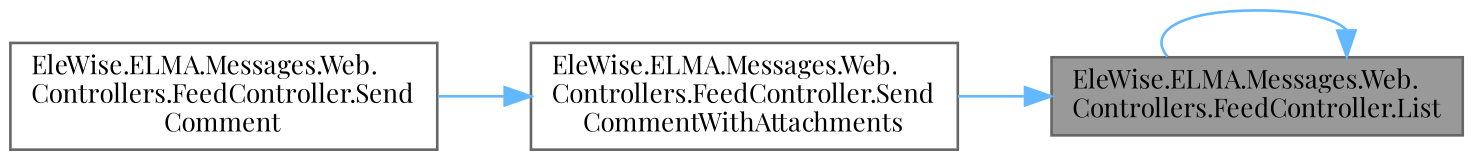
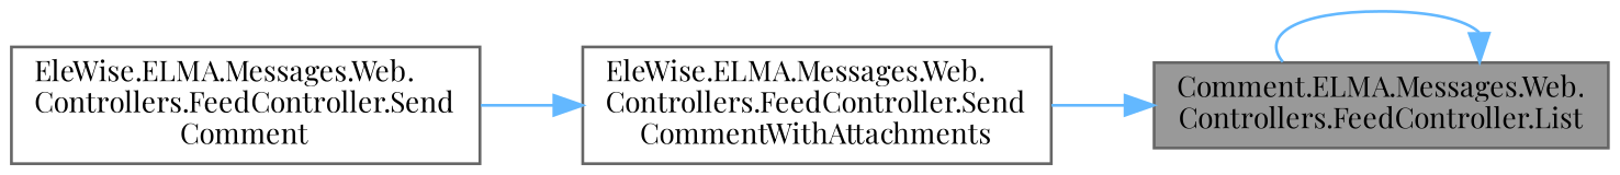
  digraph {
    rankdir=RL
    fontname="Playfair Display"
    node [color=grey40 fillcolor=white fontname="Playfair Display" fontsize=10 shape=box style=filled]
    edge [color=steelblue1 dir=back fontname="Playfair Display" fontsize=10 labelfontname=Helvetica labelfontsize=10 style=solid]
-   n1 [color=gray40 fillcolor=grey60 fontcolor=black height=0.2 label="EleWise.ELMA.Messages.Web.\lControllers.FeedController.List" width=0.4]
+   n1 [color=gray40 fillcolor=grey60 fontcolor=black height=0.2 label="Comment.ELMA.Messages.Web.\lControllers.FeedController.List" width=0.4]
    n2 [height=0.2 label="EleWise.ELMA.Messages.Web.\lControllers.FeedController.Send\lCommentWithAttachments" width=0.4]
    n3 [height=0.2 label="EleWise.ELMA.Messages.Web.\lControllers.FeedController.Send\lComment" width=0.4]
    n1 -> n1
    n1 -> n2
    n2 -> n3
  }
